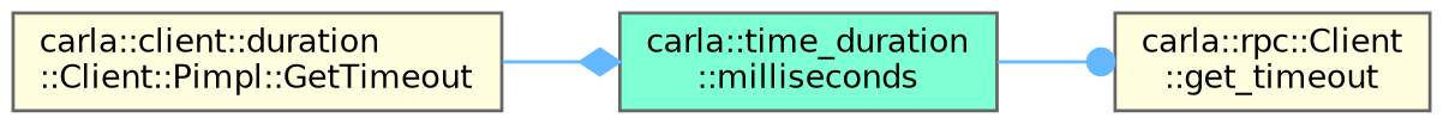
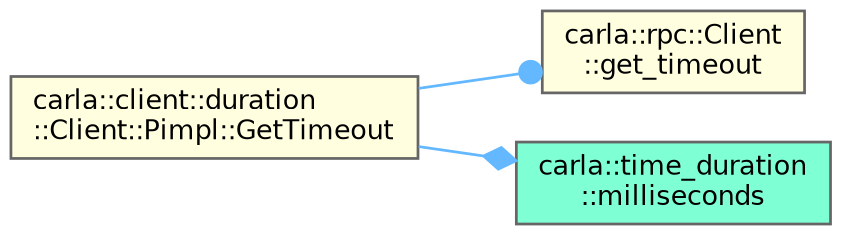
  digraph {
    rankdir=LR
    node [color=grey40 fillcolor=lightyellow fontname=Helvetica fontsize=10 shape=box style=filled]
    edge [color=steelblue1 fontname=Helvetica fontsize=10 labelfontname=Helvetica labelfontsize=10 style=solid]
    n1 [color=gray40 fontcolor=black height=0.2 label="carla::client::duration\l::Client::Pimpl::GetTimeout" width=0.4]
    n2 [height=0.2 label="carla::rpc::Client\l::get_timeout" width=0.4]
    n3 [fillcolor=aquamarine height=0.2 label="carla::time_duration\l::milliseconds" width=0.4]
-   n3 -> n2 [arrowhead=dot]
+   n1 -> n2 [arrowhead=dot]
    n1 -> n3 [arrowhead=diamond]
  }
